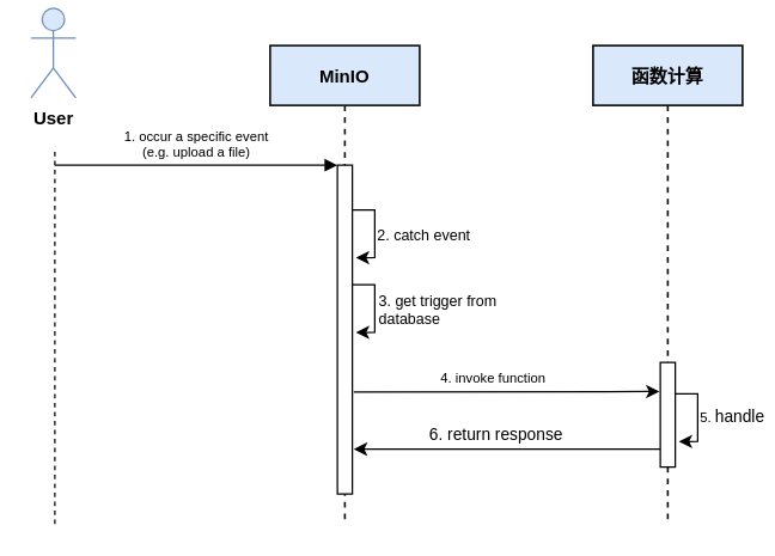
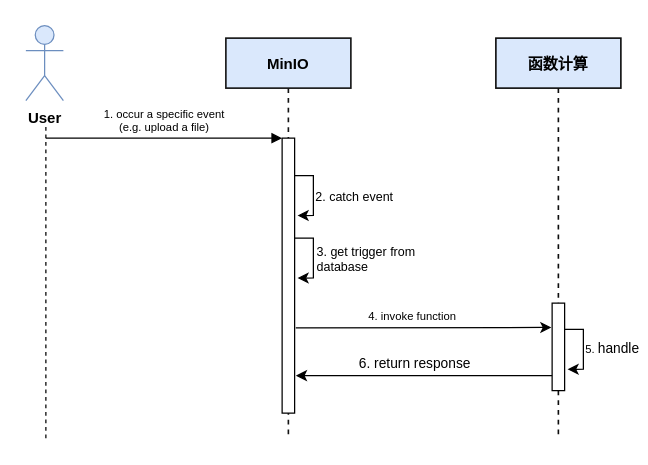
  <mxCell id="0" />
  <mxCell id="1" parent="0" />
  <mxCell id="2" value="MinIO" style="shape=umlLifeline;perimeter=lifelinePerimeter;container=1;collapsible=0;recursiveResize=0;rounded=0;shadow=0;strokeWidth=1.3;fontStyle=1;fillColor=#dae8fc;strokeColor=#141414;" parent="1" vertex="1"><mxGeometry x="180" y="30" width="100" height="320" as="geometry" /></mxCell>
  <mxCell id="3" value="" style="points=[];perimeter=orthogonalPerimeter;rounded=0;shadow=0;strokeWidth=1;" parent="2" vertex="1"><mxGeometry x="45" y="80" width="10" height="220" as="geometry" /></mxCell>
  <mxCell id="4" style="edgeStyle=orthogonalEdgeStyle;rounded=0;orthogonalLoop=1;jettySize=auto;html=1;fontSize=9;entryX=1.233;entryY=0.358;entryDx=0;entryDy=0;entryPerimeter=0;" edge="1" parent="2"><mxGeometry relative="1" as="geometry"><mxPoint x="55" y="110" as="sourcePoint" /><mxPoint x="57.33" y="141.92" as="targetPoint" /><Array as="points"><mxPoint x="55" y="110" /><mxPoint x="70" y="110" /><mxPoint x="70" y="142" /></Array></mxGeometry></mxCell>
  <mxCell id="5" value="2. catch event" style="edgeLabel;html=1;align=left;verticalAlign=middle;resizable=0;points=[];fontSize=10;labelPosition=right;verticalLabelPosition=middle;" vertex="1" connectable="0" parent="4"><mxGeometry x="-0.224" relative="1" as="geometry"><mxPoint y="8" as="offset" /></mxGeometry></mxCell>
  <mxCell id="6" style="edgeStyle=orthogonalEdgeStyle;rounded=0;orthogonalLoop=1;jettySize=auto;html=1;fontSize=9;entryX=1.233;entryY=0.358;entryDx=0;entryDy=0;entryPerimeter=0;" edge="1" parent="2"><mxGeometry relative="1" as="geometry"><mxPoint x="55" y="160.0" as="sourcePoint" /><mxPoint x="57.33" y="191.92" as="targetPoint" /><Array as="points"><mxPoint x="55" y="160" /><mxPoint x="70" y="160" /><mxPoint x="70" y="192" /></Array></mxGeometry></mxCell>
  <mxCell id="7" value="3. get trigger from &lt;br&gt;database" style="edgeLabel;html=1;align=left;verticalAlign=middle;resizable=0;points=[];fontSize=10;labelPosition=right;verticalLabelPosition=middle;" vertex="1" connectable="0" parent="6"><mxGeometry x="-0.224" y="-2" relative="1" as="geometry"><mxPoint x="3" y="8" as="offset" /></mxGeometry></mxCell>
  <mxCell id="8" value="1. occur a specific event&#10;(e.g. upload a file)" style="verticalAlign=bottom;endArrow=block;entryX=0;entryY=0;shadow=0;strokeWidth=1;fontSize=9;" parent="1" target="3" edge="1"><mxGeometry relative="1" as="geometry"><mxPoint x="36" y="110" as="sourcePoint" /></mxGeometry></mxCell>
- <mxCell id="9" value="User" style="shape=umlActor;verticalLabelPosition=bottom;verticalAlign=top;html=1;outlineConnect=0;fillColor=#dae8fc;strokeColor=#6c8ebf;fontStyle=1" vertex="1" parent="1"><mxGeometry x="20" y="5" width="30" height="60" as="geometry" /></mxCell>
+ <mxCell id="9" value="User" style="shape=umlActor;verticalLabelPosition=bottom;verticalAlign=top;html=1;outlineConnect=0;fillColor=#dae8fc;strokeColor=#6c8ebf;fontStyle=1" vertex="1" parent="1"><mxGeometry x="20" y="20" width="30" height="60" as="geometry" /></mxCell>
  <mxCell id="10" value="" style="endArrow=none;dashed=1;html=1;rounded=0;" edge="1" parent="1"><mxGeometry width="50" height="50" relative="1" as="geometry"><mxPoint x="36" y="350" as="sourcePoint" /><mxPoint x="36" y="100" as="targetPoint" /></mxGeometry></mxCell>
  <mxCell id="11" value="函数计算" style="shape=umlLifeline;perimeter=lifelinePerimeter;container=1;collapsible=0;recursiveResize=0;rounded=0;shadow=0;strokeWidth=1.3;fontStyle=1;fillColor=#dae8fc;strokeColor=#0D0D0D;" vertex="1" parent="1"><mxGeometry x="396" y="30" width="100" height="320" as="geometry" /></mxCell>
  <mxCell id="12" style="edgeStyle=orthogonalEdgeStyle;rounded=0;orthogonalLoop=1;jettySize=auto;html=1;fontSize=9;entryX=1.233;entryY=0.358;entryDx=0;entryDy=0;entryPerimeter=0;" edge="1" parent="11"><mxGeometry relative="1" as="geometry"><mxPoint x="55" y="233" as="sourcePoint" /><mxPoint x="57.33" y="264.92" as="targetPoint" /><Array as="points"><mxPoint x="55" y="233" /><mxPoint x="70" y="233" /><mxPoint x="70" y="265" /></Array></mxGeometry></mxCell>
  <mxCell id="13" value="5. &lt;font style=&quot;font-size: 11px;&quot;&gt;handle&lt;/font&gt;" style="edgeLabel;html=1;align=left;verticalAlign=middle;resizable=0;points=[];fontSize=9;labelPosition=right;verticalLabelPosition=middle;" vertex="1" connectable="0" parent="12"><mxGeometry x="-0.122" y="-2" relative="1" as="geometry"><mxPoint x="2" y="3" as="offset" /></mxGeometry></mxCell>
  <mxCell id="14" value="" style="endArrow=classic;html=1;rounded=0;fontSize=9;exitX=1.093;exitY=0.666;exitDx=0;exitDy=0;exitPerimeter=0;entryX=-0.056;entryY=0.278;entryDx=0;entryDy=0;entryPerimeter=0;" edge="1" parent="1" target="18"><mxGeometry width="50" height="50" relative="1" as="geometry"><mxPoint x="235.93" y="261.84" as="sourcePoint" /><mxPoint x="445.35" y="261.84" as="targetPoint" /></mxGeometry></mxCell>
  <mxCell id="15" value="&lt;font style=&quot;font-size: 9px;&quot;&gt;4. invoke function&lt;/font&gt;" style="edgeLabel;html=1;align=center;verticalAlign=bottom;resizable=0;points=[];fontSize=8;labelPosition=center;verticalLabelPosition=top;" vertex="1" connectable="0" parent="14"><mxGeometry x="-0.089" y="-2" relative="1" as="geometry"><mxPoint y="-4" as="offset" /></mxGeometry></mxCell>
  <mxCell id="16" value="" style="endArrow=classic;html=1;rounded=0;fontSize=11;" edge="1" parent="1" source="11"><mxGeometry width="50" height="50" relative="1" as="geometry"><mxPoint x="336" y="300" as="sourcePoint" /><mxPoint x="236" y="300" as="targetPoint" /></mxGeometry></mxCell>
  <mxCell id="17" value="6. return response" style="edgeLabel;html=1;align=center;verticalAlign=top;resizable=0;points=[];fontSize=11;labelPosition=center;verticalLabelPosition=bottom;" vertex="1" connectable="0" parent="16"><mxGeometry x="0.098" y="1" relative="1" as="geometry"><mxPoint y="-24" as="offset" /></mxGeometry></mxCell>
  <mxCell id="18" value="" style="points=[];perimeter=orthogonalPerimeter;rounded=0;shadow=0;strokeWidth=1;" vertex="1" parent="1"><mxGeometry x="441" y="242" width="10" height="70" as="geometry" /></mxCell>
